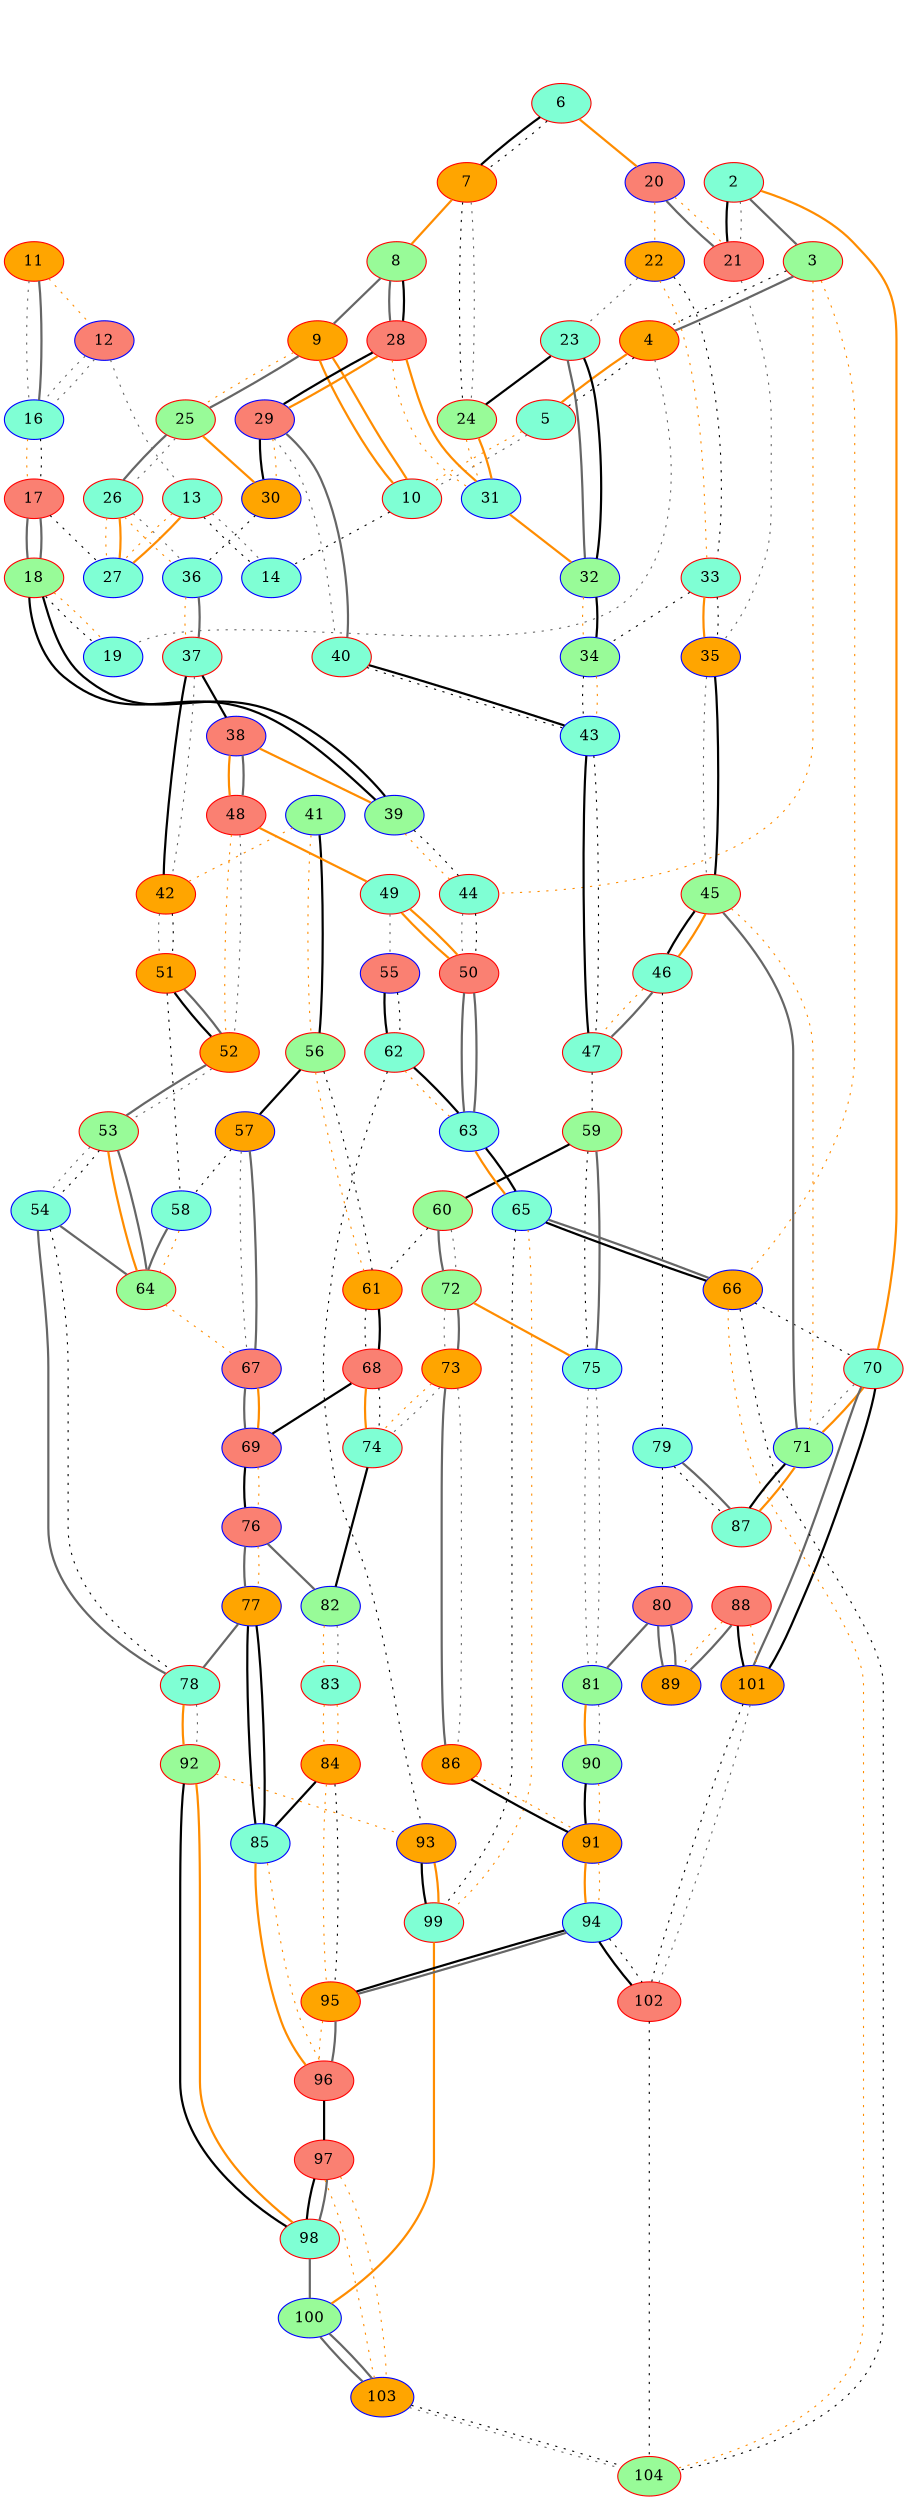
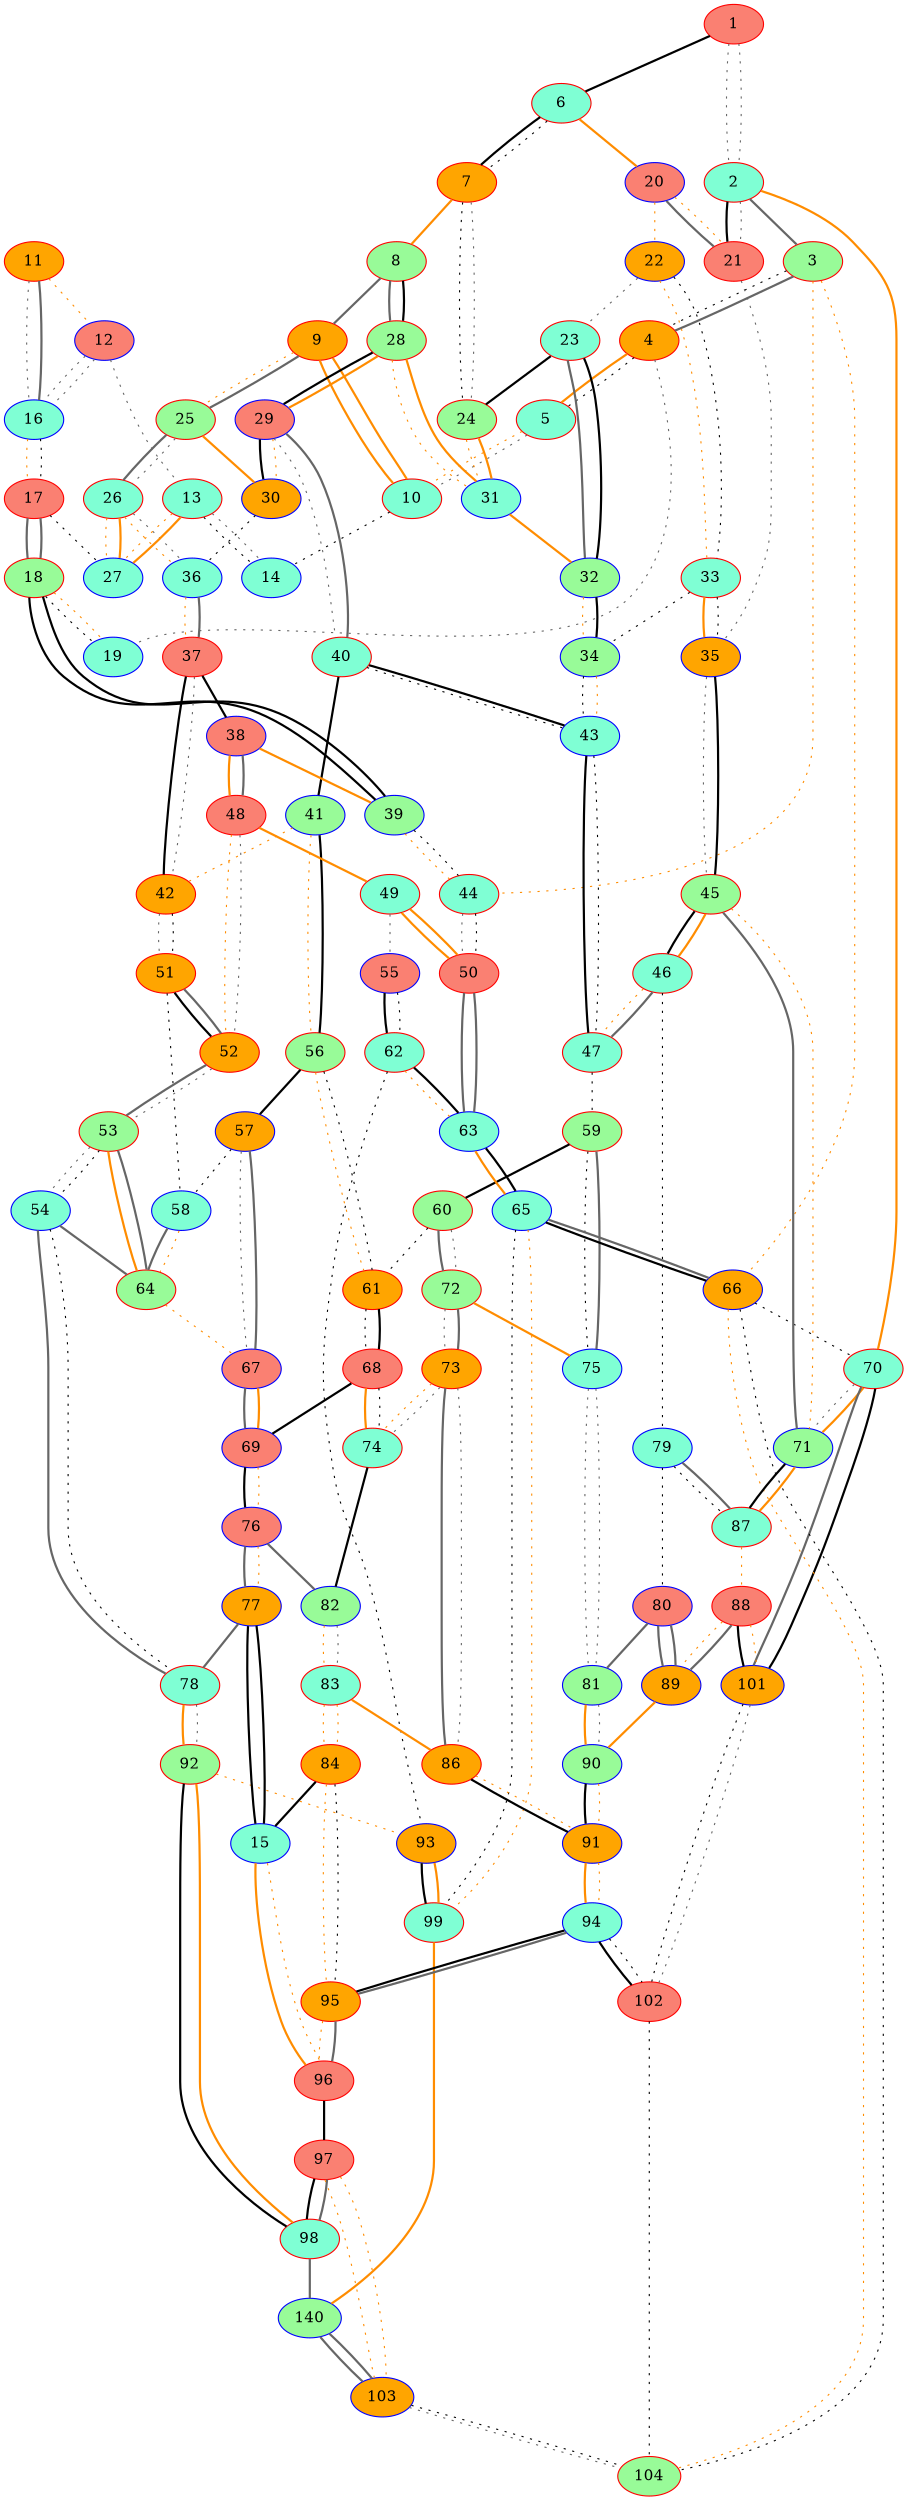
  graph {
    node [color=red fillcolor=aquamarine style=filled]
    edge [color=black style=dotted]
+   1 [fillcolor=salmon]
    2
    6
    3 [fillcolor=palegreen]
    21 [fillcolor=salmon]
    70
    7 [fillcolor=orange]
    20 [color=blue fillcolor=salmon]
    4 [fillcolor=orange]
    44
    66 [color=blue fillcolor=orange]
    35 [color=blue fillcolor=orange]
    71 [color=blue fillcolor=palegreen]
    101 [color=blue fillcolor=orange]
    5
    19 [color=blue]
    50 [fillcolor=salmon]
    104 [fillcolor=palegreen]
    10
    14 [color=blue]
    8 [fillcolor=palegreen]
    24 [fillcolor=palegreen]
    22 [color=blue fillcolor=orange]
    9 [fillcolor=orange]
-   28 [fillcolor=salmon]
+   28 [fillcolor=palegreen]
    31 [color=blue]
    25 [fillcolor=palegreen]
    29 [color=blue fillcolor=salmon]
    26
    30 [color=blue fillcolor=orange]
    11 [fillcolor=orange]
    12 [color=blue fillcolor=salmon]
    16 [color=blue]
    13
    17 [fillcolor=salmon]
    27 [color=blue]
    18 [fillcolor=palegreen]
    39 [color=blue fillcolor=palegreen]
    23
    33
    45 [fillcolor=palegreen]
    32 [color=blue fillcolor=palegreen]
    34 [color=blue fillcolor=palegreen]
    36 [color=blue]
-   37
+   37 [fillcolor=salmon]
    40
    43 [color=blue]
    41 [color=blue fillcolor=palegreen]
    47
    46
    38 [color=blue fillcolor=salmon]
    42 [fillcolor=orange]
    48 [fillcolor=salmon]
    51 [fillcolor=orange]
    49
    52 [fillcolor=orange]
    56 [fillcolor=palegreen]
    57 [color=blue fillcolor=orange]
    61 [fillcolor=orange]
    58 [color=blue]
    59 [fillcolor=palegreen]
    63 [color=blue]
    79 [color=blue]
    87
    80 [color=blue fillcolor=salmon]
    60 [fillcolor=palegreen]
    75 [color=blue]
    55 [color=blue fillcolor=salmon]
    53 [fillcolor=palegreen]
    62
    65 [color=blue]
    64 [fillcolor=palegreen]
    54 [color=blue]
    78
    67 [color=blue fillcolor=salmon]
    92 [fillcolor=palegreen]
    93 [color=blue fillcolor=orange]
    68 [fillcolor=salmon]
    69 [color=blue fillcolor=salmon]
    72 [fillcolor=palegreen]
    81 [color=blue fillcolor=palegreen]
    73 [fillcolor=orange]
    74
    99
-   100 [color=blue fillcolor=palegreen]
+   100 [color=blue fillcolor=palegreen label=140]
    76 [color=blue fillcolor=salmon]
    82 [color=blue fillcolor=palegreen]
    77 [color=blue fillcolor=orange]
    102 [fillcolor=salmon]
    88 [fillcolor=salmon]
    86 [fillcolor=orange]
    91 [color=blue fillcolor=orange]
    83
    90 [color=blue fillcolor=palegreen]
-   85 [color=blue]
+   85 [color=blue label=15]
    96 [fillcolor=salmon]
    98
    89 [color=blue fillcolor=orange]
    84 [fillcolor=orange]
    95 [fillcolor=orange]
    97 [fillcolor=salmon]
    94 [color=blue]
    103 [color=blue fillcolor=orange]
+   1 -- 2 [color=gray40]
+   1 -- 2 [color=gray40]
+   1 -- 6 [style=bold]
    2 -- 3 [color=gray40 style=bold]
    2 -- 21 [style=bold]
    2 -- 21 [color=gray40]
    2 -- 70 [color=darkorange style=bold]
    6 -- 7 [style=bold]
    6 -- 7
    6 -- 20 [color=darkorange style=bold]
    3 -- 4
    3 -- 4 [color=gray40 style=bold]
    3 -- 44 [color=darkorange]
    3 -- 66 [color=darkorange]
    21 -- 35 [color=gray40]
    70 -- 71 [color=gray40]
    70 -- 71 [color=darkorange style=bold]
    70 -- 101 [color=gray40 style=bold]
    70 -- 101 [style=bold]
    7 -- 8 [color=darkorange style=bold]
    7 -- 24
    7 -- 24 [color=gray40]
    20 -- 21 [color=gray40 style=bold]
    20 -- 21 [color=darkorange]
    20 -- 22 [color=darkorange]
    4 -- 5 [color=darkorange style=bold]
    4 -- 5
    4 -- 19 [color=gray40]
    44 -- 50 [color=gray40]
    44 -- 50
    66 -- 70
    66 -- 104 [color=darkorange]
    66 -- 104
    35 -- 45 [color=gray40]
    35 -- 45 [style=bold]
    71 -- 87 [style=bold]
    71 -- 87 [color=darkorange style=bold]
    101 -- 102
    101 -- 102 [color=gray40]
    5 -- 10 [color=darkorange]
    5 -- 10 [color=gray40]
    50 -- 63 [color=gray40 style=bold]
    50 -- 63 [color=gray40 style=bold]
    10 -- 14
    8 -- 9 [color=gray40 style=bold]
    8 -- 28 [color=gray40 style=bold]
    8 -- 28 [style=bold]
    24 -- 31 [color=darkorange]
    24 -- 31 [color=darkorange style=bold]
    22 -- 23 [color=gray40]
    22 -- 33 [color=darkorange]
    22 -- 33
    9 -- 10 [color=darkorange style=bold]
    9 -- 10 [color=darkorange style=bold]
    9 -- 25 [color=darkorange]
    9 -- 25 [color=gray40 style=bold]
    28 -- 31 [color=darkorange]
    28 -- 31 [color=darkorange style=bold]
    28 -- 29 [style=bold]
    28 -- 29 [color=darkorange style=bold]
    31 -- 32 [color=darkorange style=bold]
    25 -- 26 [color=gray40 style=bold]
    25 -- 26 [color=gray40]
    25 -- 30 [color=darkorange style=bold]
    29 -- 30 [style=bold]
    29 -- 30 [color=darkorange]
    29 -- 40 [color=gray40]
    29 -- 40 [color=gray40 style=bold]
    26 -- 27 [color=darkorange]
    26 -- 27 [color=darkorange style=bold]
    26 -- 36 [color=darkorange]
    26 -- 36 [color=gray40]
    30 -- 36
    11 -- 12 [color=darkorange]
    11 -- 16 [color=gray40]
    11 -- 16 [color=gray40 style=bold]
    12 -- 16 [color=gray40]
    12 -- 16 [color=gray40]
    12 -- 13 [color=gray40]
    16 -- 17 [color=darkorange]
    16 -- 17
    13 -- 14
    13 -- 14 [color=gray40]
    13 -- 27 [color=darkorange]
    13 -- 27 [color=darkorange style=bold]
    17 -- 27
    17 -- 18 [color=gray40 style=bold]
    17 -- 18 [color=gray40 style=bold]
    18 -- 19
    18 -- 19 [color=darkorange]
    18 -- 39 [style=bold]
    18 -- 39 [style=bold]
    39 -- 44 [color=darkorange]
    39 -- 44
    23 -- 24 [style=bold]
    23 -- 32 [color=gray40 style=bold]
    23 -- 32 [style=bold]
    33 -- 35 [color=darkorange style=bold]
    33 -- 35
    33 -- 34
    45 -- 71 [color=gray40 style=bold]
    45 -- 71 [color=darkorange]
    45 -- 46 [style=bold]
    45 -- 46 [color=darkorange style=bold]
    32 -- 34 [color=darkorange]
    32 -- 34 [style=bold]
    34 -- 43
    34 -- 43 [color=darkorange]
    36 -- 37 [color=darkorange]
    36 -- 37 [color=gray40 style=bold]
    37 -- 38 [style=bold]
    37 -- 42 [style=bold]
    37 -- 42 [color=gray40]
    40 -- 43
    40 -- 43 [style=bold]
+   40 -- 41 [style=bold]
    43 -- 47 [style=bold]
    43 -- 47
    41 -- 42 [color=darkorange]
    41 -- 56 [color=darkorange]
    41 -- 56 [style=bold]
    47 -- 59
    46 -- 47 [color=darkorange]
    46 -- 47 [color=gray40 style=bold]
    46 -- 79
    38 -- 39 [color=darkorange style=bold]
    38 -- 48 [color=darkorange style=bold]
    38 -- 48 [color=gray40 style=bold]
    42 -- 51 [color=gray40]
    42 -- 51
    48 -- 49 [color=darkorange style=bold]
    48 -- 52 [color=darkorange]
    48 -- 52 [color=gray40]
    51 -- 52 [style=bold]
    51 -- 52 [color=gray40 style=bold]
    51 -- 58
    49 -- 50 [color=darkorange style=bold]
    49 -- 50 [color=darkorange style=bold]
    49 -- 55 [color=gray40]
    52 -- 53 [color=gray40 style=bold]
    52 -- 53 [color=gray40]
    56 -- 57 [style=bold]
    56 -- 61 [color=darkorange]
    56 -- 61
    57 -- 58
    57 -- 67 [color=gray40]
    57 -- 67 [color=gray40 style=bold]
    61 -- 68
    61 -- 68 [style=bold]
    58 -- 64 [color=gray40 style=bold]
    58 -- 64 [color=darkorange]
    59 -- 60 [style=bold]
    59 -- 75
    59 -- 75 [color=gray40 style=bold]
    63 -- 65 [color=darkorange style=bold]
    63 -- 65 [style=bold]
    79 -- 87
    79 -- 87 [color=gray40 style=bold]
    79 -- 80
+   87 -- 88 [color=darkorange]
    80 -- 81 [color=gray40 style=bold]
    80 -- 89 [color=gray40 style=bold]
    80 -- 89 [color=gray40 style=bold]
    60 -- 61
    60 -- 72 [color=gray40 style=bold]
    60 -- 72 [color=gray40]
    75 -- 81 [color=gray40]
    75 -- 81 [color=gray40]
    55 -- 62 [style=bold]
    55 -- 62
    53 -- 64 [color=darkorange style=bold]
    53 -- 64 [color=gray40 style=bold]
    53 -- 54 [color=gray40]
    53 -- 54
    62 -- 63 [color=darkorange]
    62 -- 63 [style=bold]
    62 -- 93
    65 -- 66 [style=bold]
    65 -- 66 [color=gray40 style=bold]
    65 -- 99
    65 -- 99 [color=darkorange]
    64 -- 67 [color=darkorange]
    54 -- 64 [color=gray40 style=bold]
    54 -- 78 [color=gray40 style=bold]
    54 -- 78
    78 -- 92 [color=darkorange style=bold]
    78 -- 92 [color=gray40]
    67 -- 69 [color=gray40 style=bold]
    67 -- 69 [color=darkorange style=bold]
    92 -- 93 [color=darkorange]
    92 -- 98 [style=bold]
    92 -- 98 [color=darkorange style=bold]
    93 -- 99 [style=bold]
    93 -- 99 [color=darkorange style=bold]
    68 -- 69 [style=bold]
    68 -- 74 [color=darkorange style=bold]
    68 -- 74
    69 -- 76 [style=bold]
    69 -- 76 [color=darkorange]
    72 -- 75 [color=darkorange style=bold]
    72 -- 73 [color=gray40]
    72 -- 73 [color=gray40 style=bold]
    81 -- 90 [color=darkorange style=bold]
    81 -- 90 [color=gray40]
    73 -- 74 [color=darkorange]
    73 -- 74 [color=gray40]
    73 -- 86 [color=gray40 style=bold]
    73 -- 86 [color=gray40]
    74 -- 82 [style=bold]
    99 -- 100 [color=darkorange style=bold]
    100 -- 103 [color=gray40 style=bold]
    100 -- 103 [color=gray40 style=bold]
    76 -- 82 [color=gray40 style=bold]
    76 -- 77 [color=gray40 style=bold]
    76 -- 77 [color=darkorange]
    82 -- 83 [color=darkorange]
    82 -- 83 [color=gray40]
    77 -- 78 [color=gray40 style=bold]
    77 -- 85 [style=bold]
    77 -- 85 [style=bold]
    102 -- 104
    88 -- 101 [style=bold]
    88 -- 101 [color=darkorange]
    88 -- 89 [color=darkorange]
    88 -- 89 [color=gray40 style=bold]
    86 -- 91 [style=bold]
    86 -- 91 [color=darkorange]
    91 -- 94 [color=darkorange style=bold]
    91 -- 94 [color=darkorange]
+   83 -- 86 [color=darkorange style=bold]
    83 -- 84 [color=darkorange]
    83 -- 84 [color=darkorange]
    90 -- 91 [style=bold]
    90 -- 91 [color=darkorange]
    85 -- 96 [color=darkorange style=bold]
    85 -- 96 [color=darkorange]
    96 -- 97 [style=bold]
    98 -- 100 [color=gray40 style=bold]
+   89 -- 90 [color=darkorange style=bold]
    84 -- 85 [style=bold]
    84 -- 95 [color=darkorange]
    84 -- 95
    95 -- 96 [color=darkorange]
    95 -- 96 [color=gray40 style=bold]
    97 -- 98 [style=bold]
    97 -- 98 [color=gray40 style=bold]
    97 -- 103 [color=darkorange]
    97 -- 103 [color=darkorange]
    94 -- 102 [style=bold]
    94 -- 102
    94 -- 95 [style=bold]
    94 -- 95 [color=gray40 style=bold]
    103 -- 104 [color=gray40]
    103 -- 104
  }
